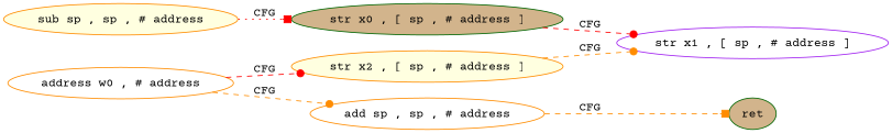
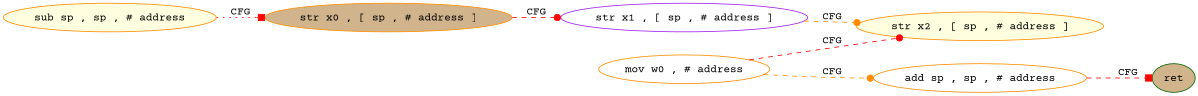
  digraph {
    fontname="Courier Prime"
    rankdir=LR
    node [color=darkorange fillcolor=white fontname="Courier Prime" style=filled]
    edge [arrowhead=dot color=red fontname="Courier Prime" style=dashed]
    n1 [fillcolor=lightyellow label="sub sp , sp , # address"]
-   n2 [color=darkgreen fillcolor=tan label="str x0 , [ sp , # address ]"]
+   n2 [fillcolor=tan label="str x0 , [ sp , # address ]"]
    n3 [color=purple label="str x1 , [ sp , # address ]"]
    n4 [fillcolor=lightyellow label="str x2 , [ sp , # address ]"]
-   n5 [label="address w0 , # address"]
+   n5 [label="mov w0 , # address"]
    n6 [label="add sp , sp , # address"]
    n7 [color=darkgreen fillcolor=tan label=ret]
    n1 -> n2 [arrowhead=box label=CFG style=dotted]
    n2 -> n3 [label=CFG]
-   n4 -> n3 [color=darkorange label=CFG]
+   n3 -> n4 [color=darkorange label=CFG]
    n5 -> n4 [label=CFG]
    n5 -> n6 [color=darkorange label=CFG]
-   n6 -> n7 [arrowhead=box color=darkorange label=CFG]
+   n6 -> n7 [arrowhead=box label=CFG]
  }
